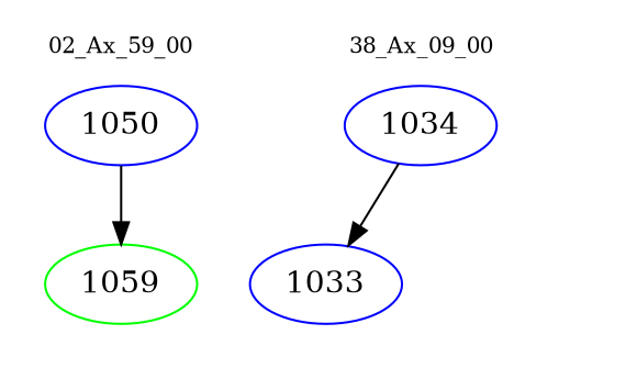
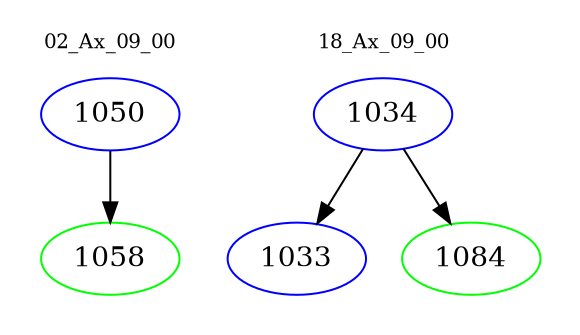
  digraph {
    node [color=blue]
    edge [color=black]
    n1 [label=1050]
-   n2 [color=green label=1059]
+   n2 [color=green label=1058]
    n3 [label=1034]
    n4 [label=1033]
+   n5 [color=green label=1084]
    subgraph cluster_1 {
      color=white
      fontsize=10
-     label="02_Ax_59_00"
+     label="02_Ax_09_00"
      n1
      n2
    }
    subgraph cluster_2 {
      color=white
      fontsize=10
-     label="38_Ax_09_00"
+     label="18_Ax_09_00"
      n3
      n4
+     n5
    }
    n1 -> n2
    n3 -> n4
+   n3 -> n5
  }
